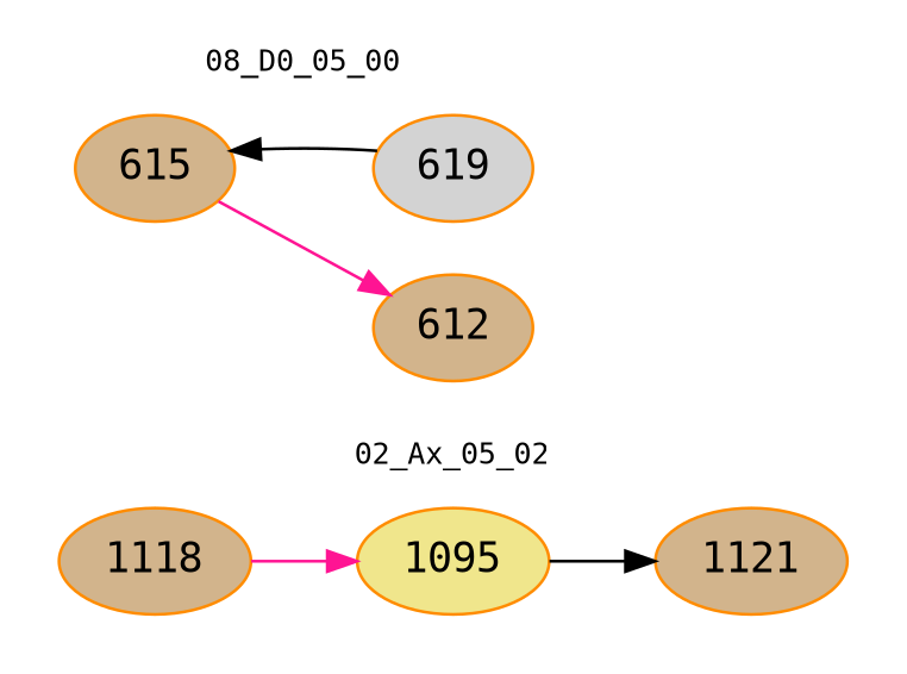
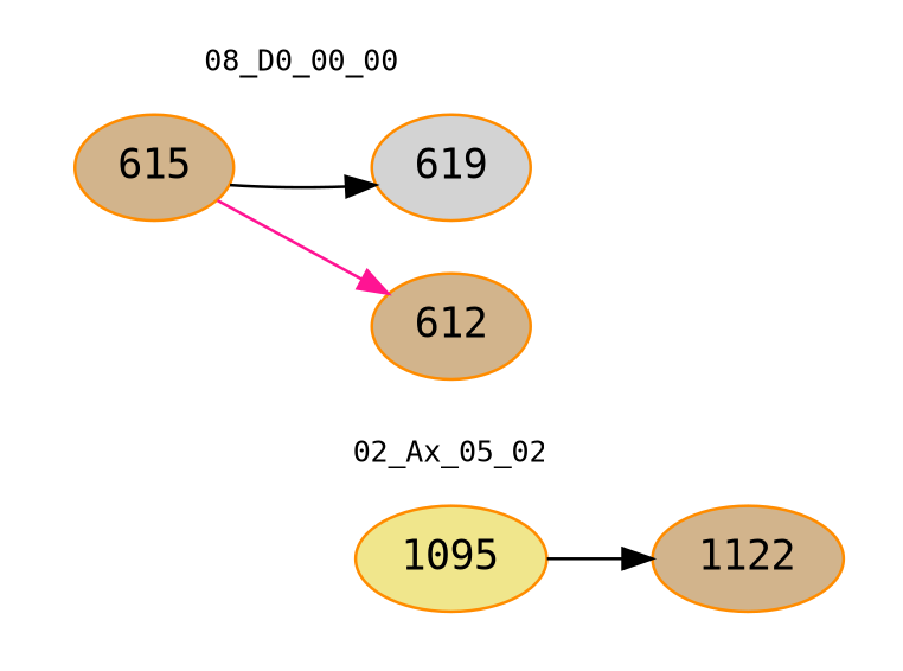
  digraph {
    fontname="DejaVu Sans Mono"
    rankdir=LR
    node [color=darkorange fillcolor=tan fontname="DejaVu Sans Mono" style=filled]
    edge [color=deeppink fontname="DejaVu Sans Mono"]
-   n1 [label=1118]
    n2 [fillcolor=khaki label=1095]
-   n3 [label=1121]
+   n3 [label=1122]
    n4 [label=615]
    n5 [label=612]
    n6 [fillcolor=lightgrey label=619]
    subgraph cluster_1 {
      color=white
      fontsize=10
      label="02_Ax_05_02"
-     n1
      n2
      n3
    }
    subgraph cluster_2 {
      color=white
      fontsize=10
-     label="08_D0_05_00"
+     label="08_D0_00_00"
      n4
      n5
      n6
    }
-   n1 -> n2
    n2 -> n3 [color=black]
    n4 -> n5
-   n6 -> n4 [color=black]
+   n4 -> n6 [color=black]
  }
